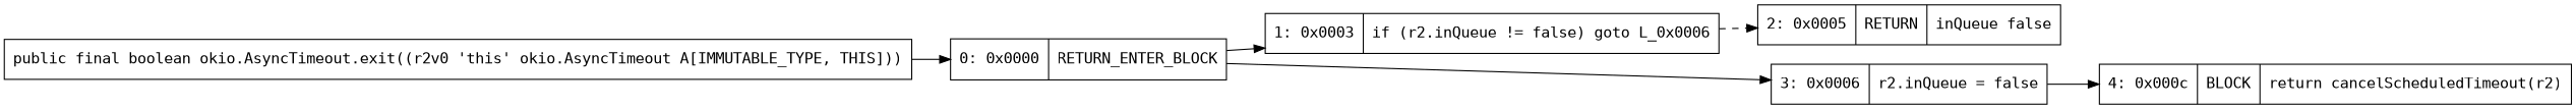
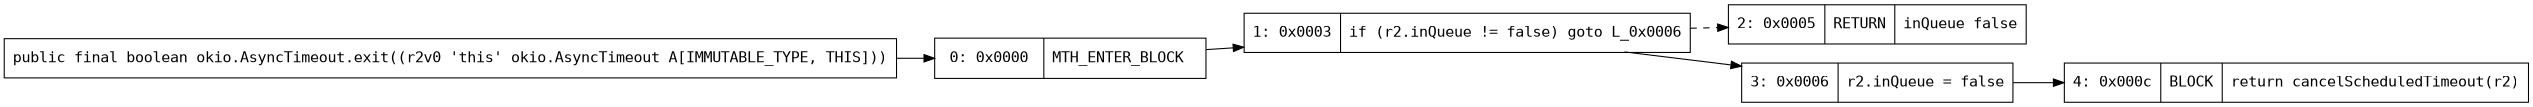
  digraph {
    fontname="DejaVu Sans Mono"
    rankdir=LR
    node [fontname="DejaVu Sans Mono" shape=record]
    edge [fontname="DejaVu Sans Mono"]
-   n1 [label="{0\:\ 0x0000|RETURN_ENTER_BLOCK\l}"]
+   n1 [label="{0\:\ 0x0000|MTH_ENTER_BLOCK\l}"]
    n2 [label="{1\:\ 0x0003|if (r2.inQueue != false) goto L_0x0006\l}"]
    n3 [label="{2\:\ 0x0005|RETURN\l|inQueue false\l}"]
    n4 [label="{3\:\ 0x0006|r2.inQueue = false\l}"]
    n5 [label="{4\:\ 0x000c|BLOCK\l|return cancelScheduledTimeout(r2)\l}"]
    n6 [label="{public final boolean okio.AsyncTimeout.exit((r2v0 'this' okio.AsyncTimeout A[IMMUTABLE_TYPE, THIS])) }"]
    n1 -> n2
    n2 -> n3 [style=dashed]
-   n1 -> n4
+   n2 -> n4
    n4 -> n5
    n6 -> n1
  }
